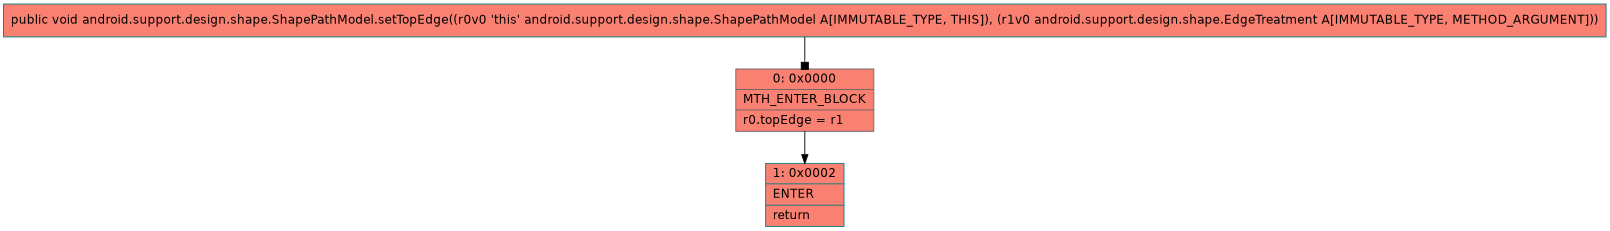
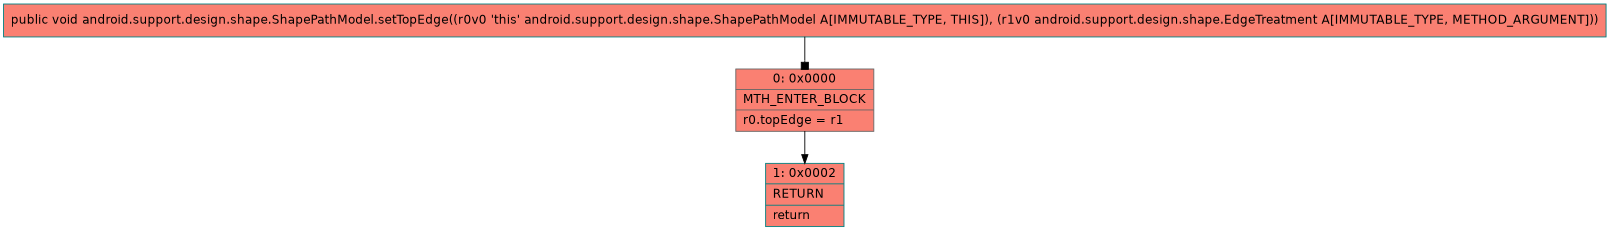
  digraph {
    fontname="DejaVu Sans"
    node [shape=record style=filled fillcolor=salmon color=teal fontname="DejaVu Sans"]
    edge [fontname="DejaVu Sans"]
    n1 [label="{0\:\ 0x0000|MTH_ENTER_BLOCK\l|r0.topEdge = r1\l}" color=gray40]
-   n2 [label="{1\:\ 0x0002|ENTER\l|return\l}"]
+   n2 [label="{1\:\ 0x0002|RETURN\l|return\l}"]
    n3 [label="{public void android.support.design.shape.ShapePathModel.setTopEdge((r0v0 'this' android.support.design.shape.ShapePathModel A[IMMUTABLE_TYPE, THIS]), (r1v0 android.support.design.shape.EdgeTreatment A[IMMUTABLE_TYPE, METHOD_ARGUMENT])) }"]
    n1 -> n2 [arrowhead=normal]
    n3 -> n1 [arrowhead=box]
  }
